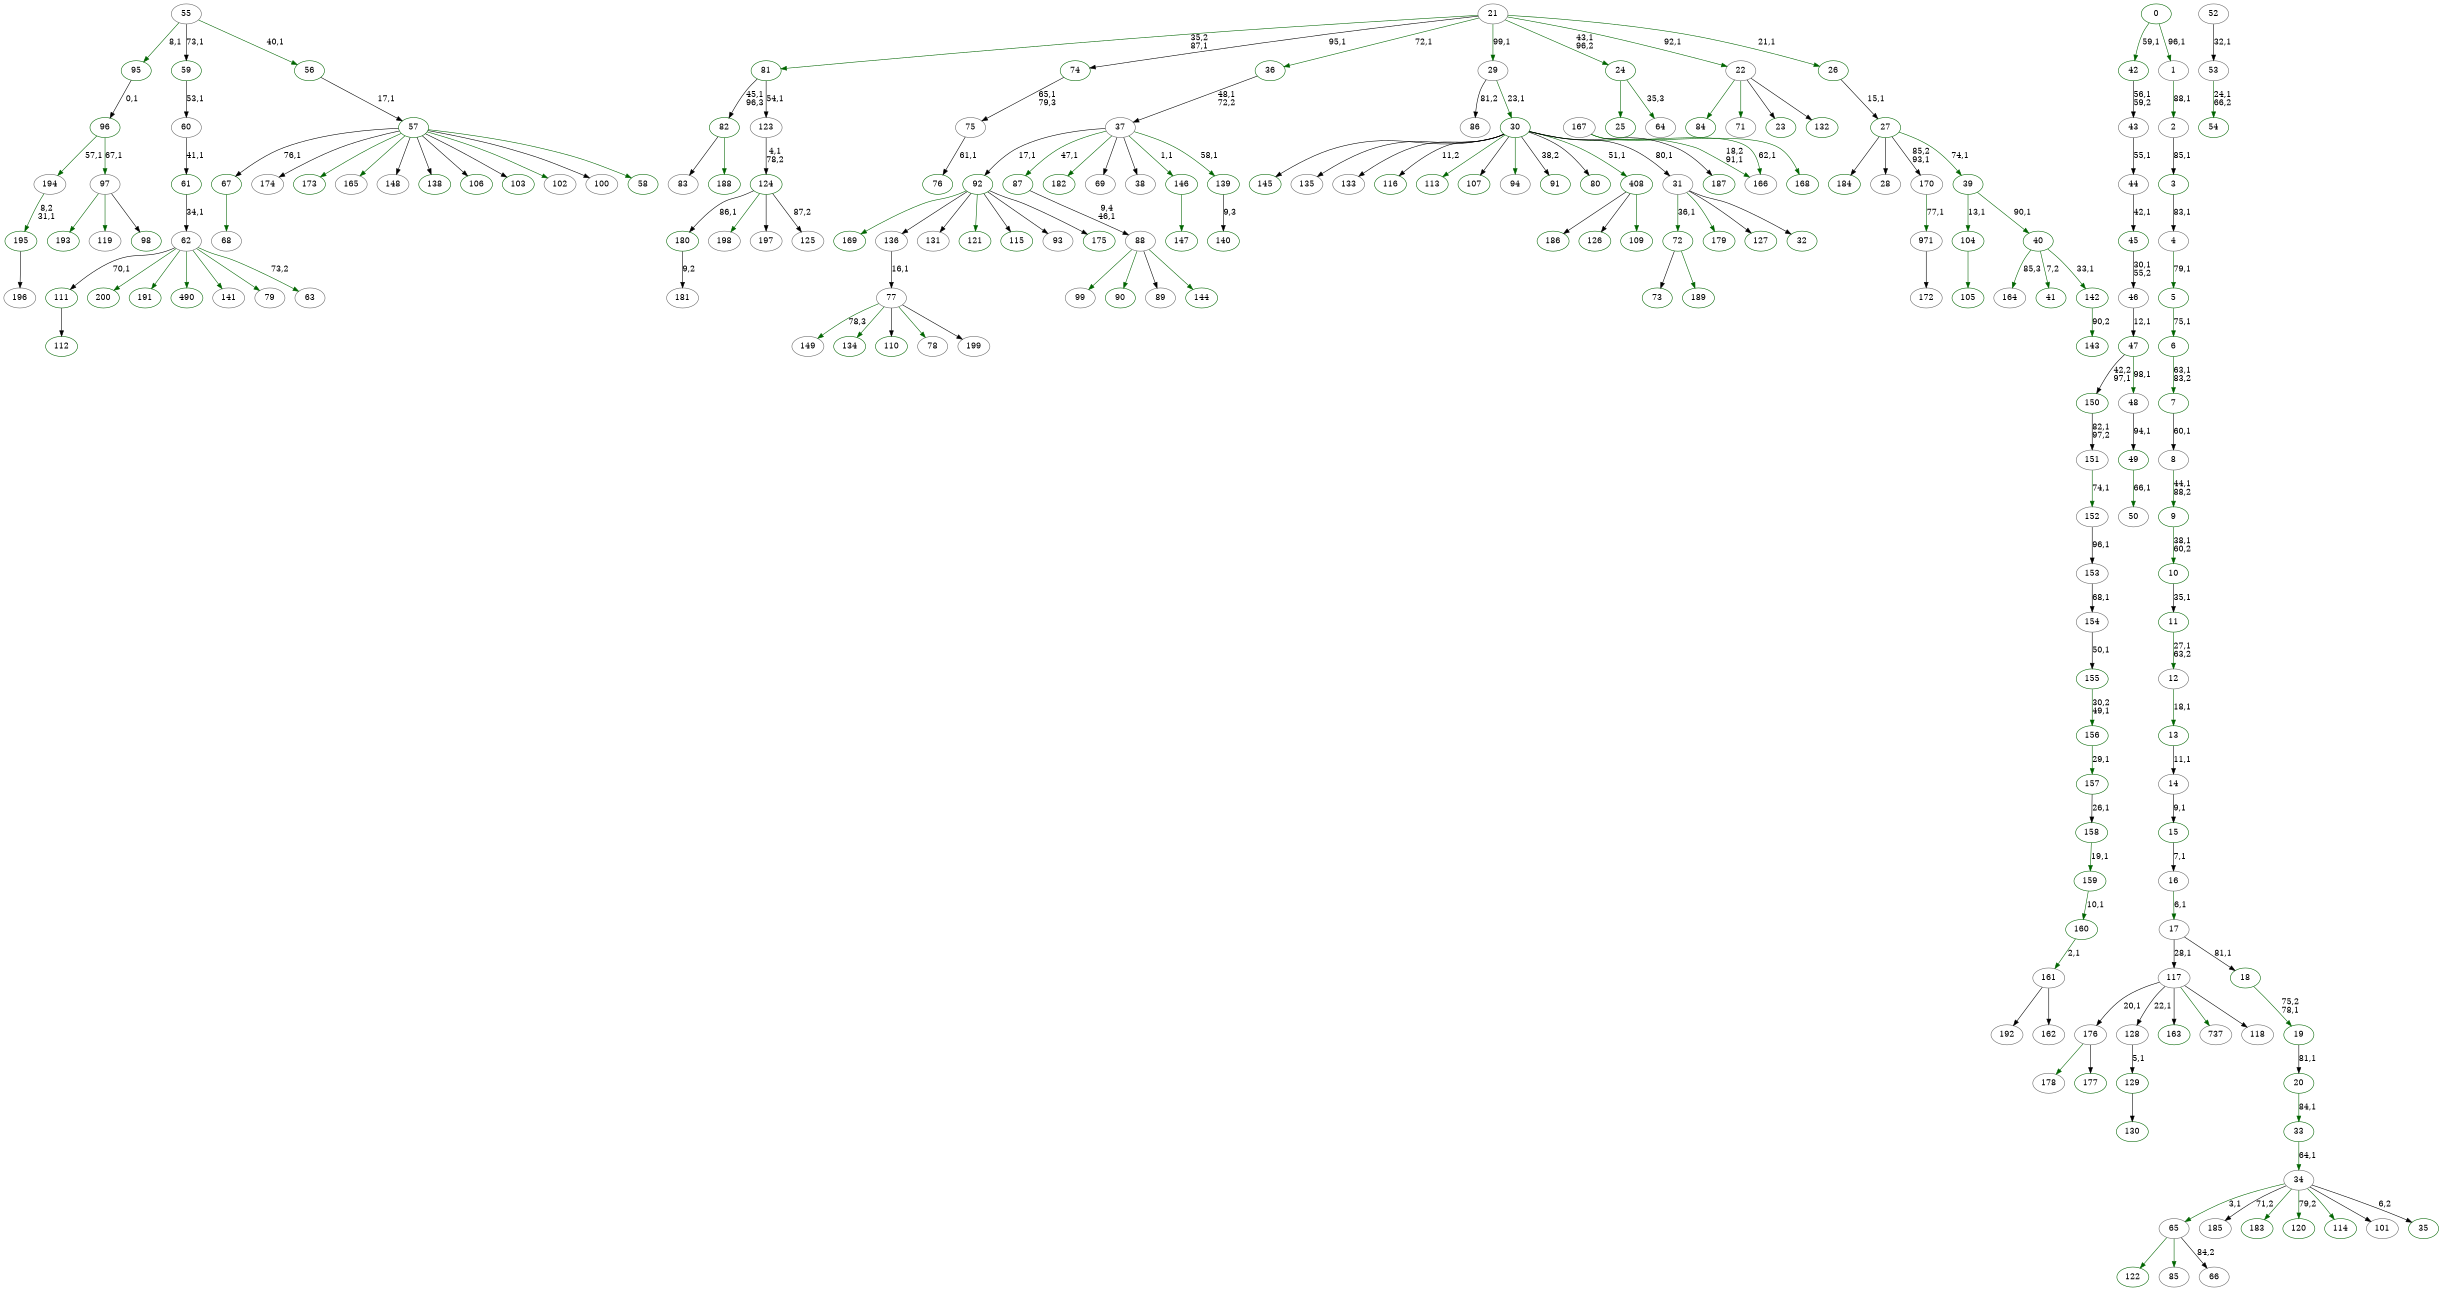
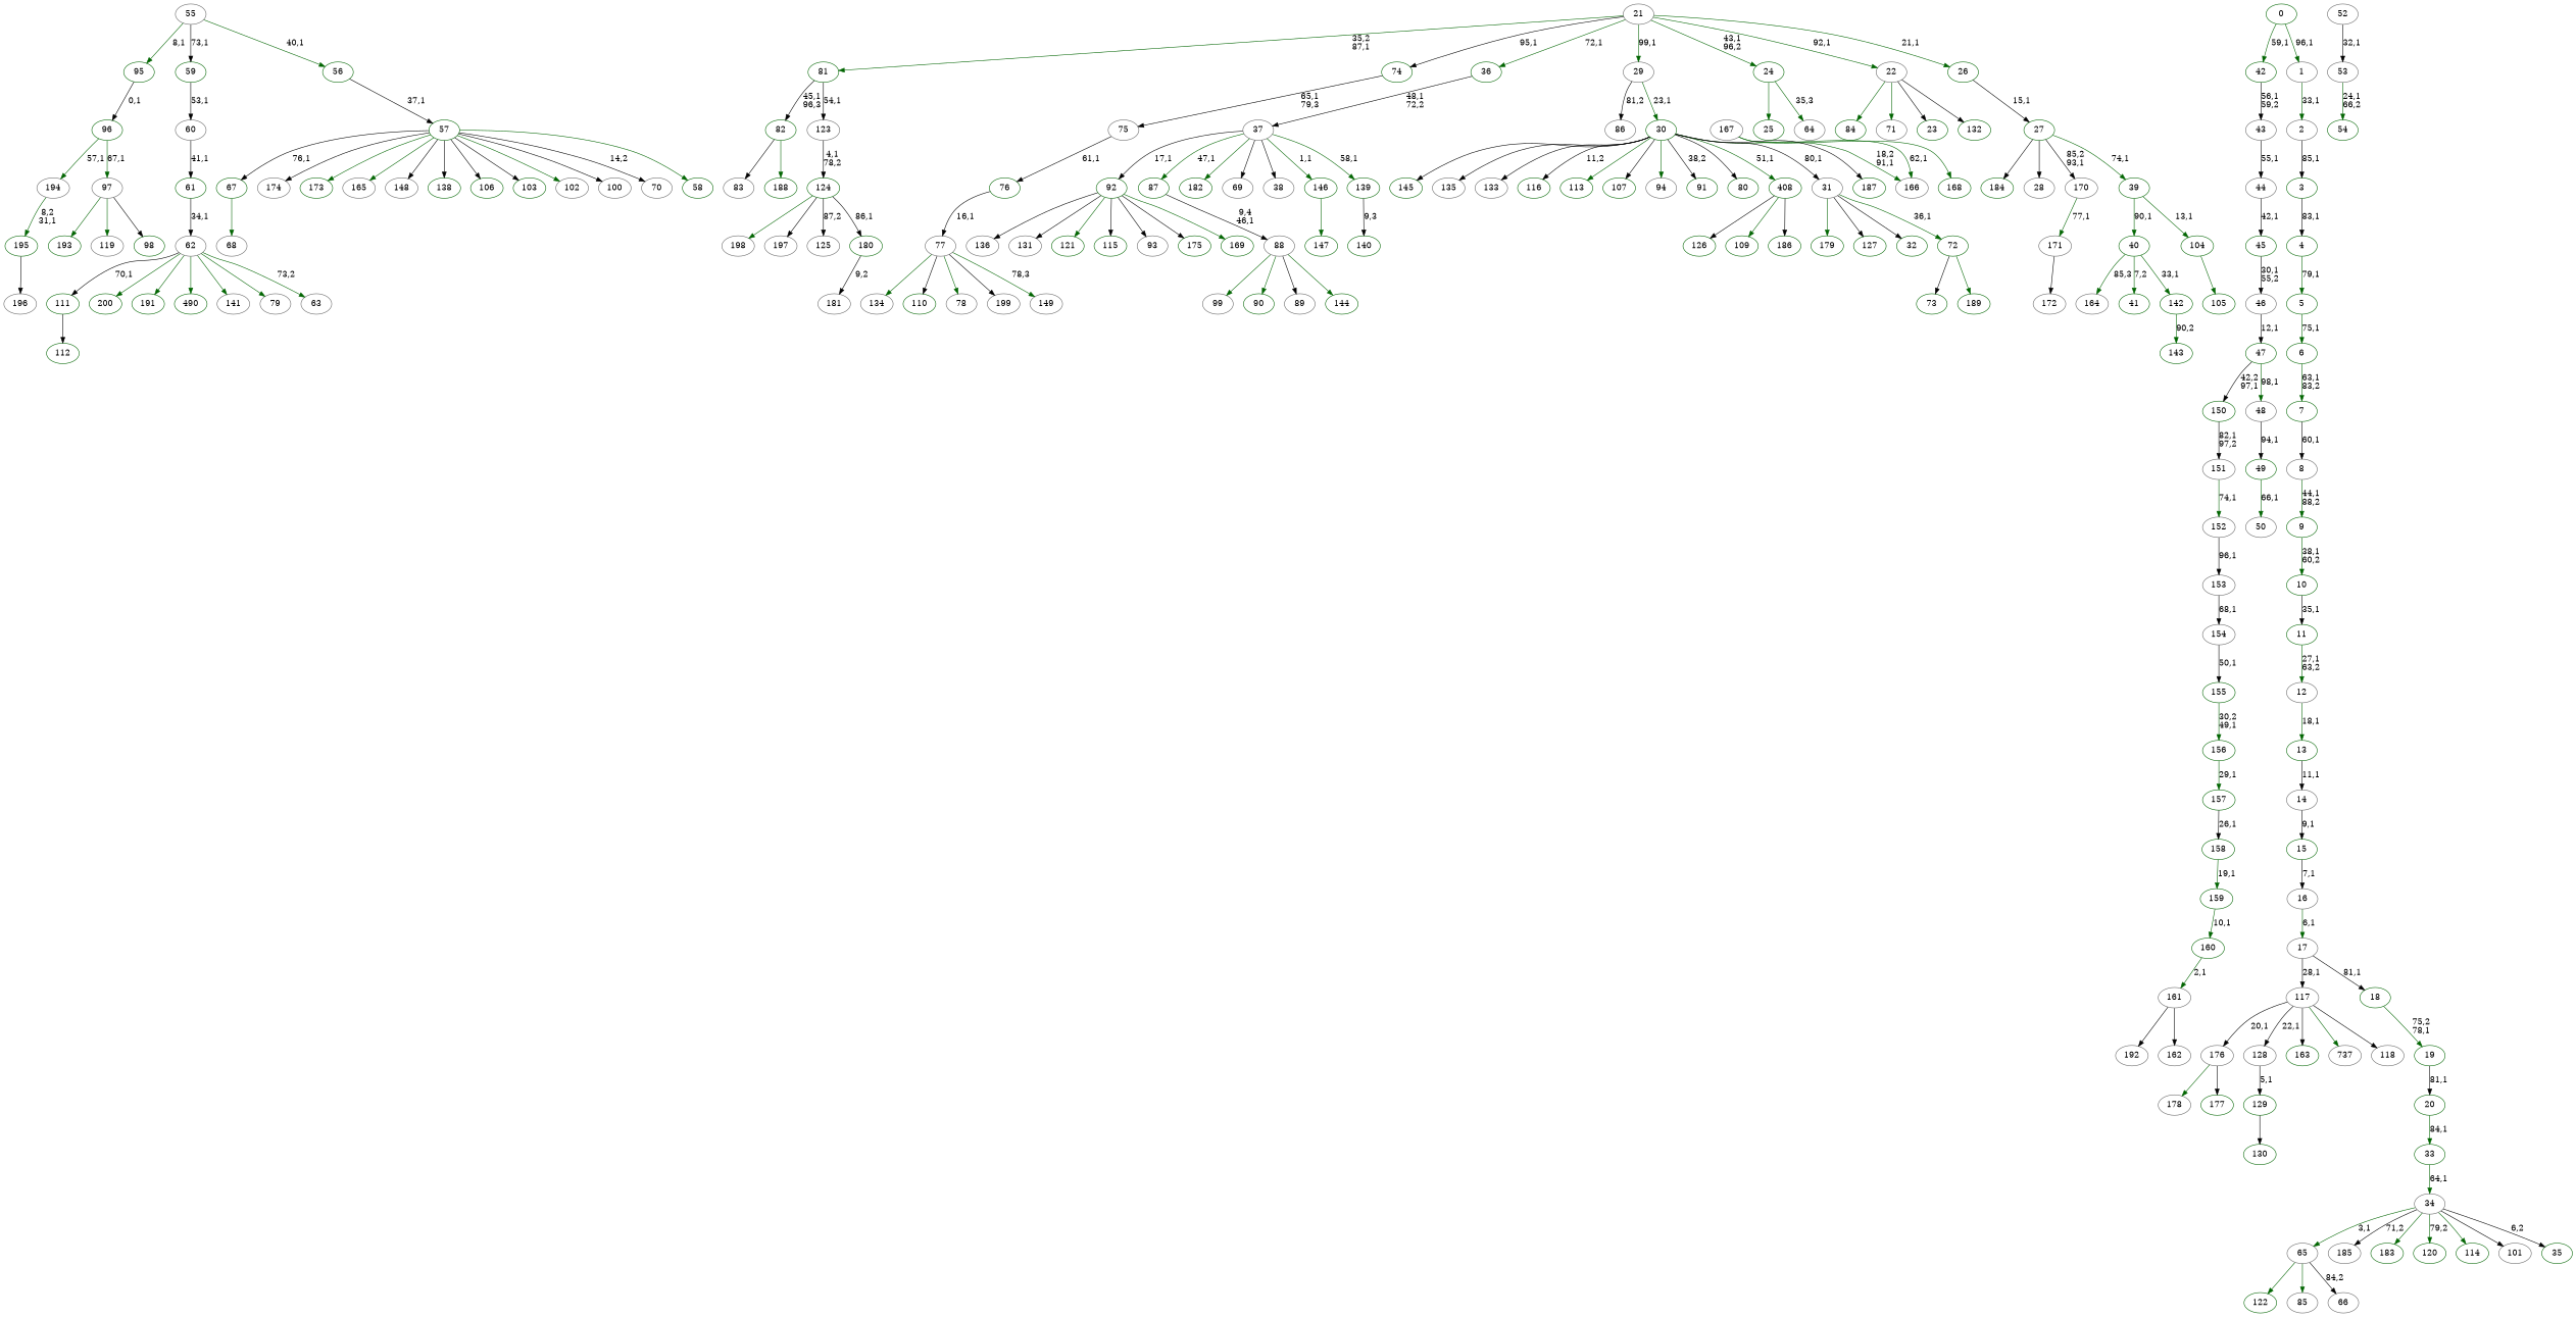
  digraph {
    node [color=darkgreen]
    edge [color=black]
    196 [color=gray40]
    195
    194 [color=gray40]
    181 [color=gray40]
    180
    176 [color=gray40]
    178 [color=gray40]
    177
-   171 [color=gray40 label=971]
+   171 [color=gray40]
    172 [color=gray40]
    170 [color=gray40]
    167 [color=gray40]
    168
    166 [color=gray40]
    161 [color=gray40]
    192 [color=gray40]
    162 [color=gray40]
    160
    159
    158
    157
    156
    155
    154 [color=gray40]
    153 [color=gray40]
    152 [color=gray40]
    151 [color=gray40]
    150
    146
    147
    142
    143
    139
    140
    129
    130
    128 [color=gray40]
    124
    198 [color=gray40]
    197 [color=gray40]
    125 [color=gray40]
    123 [color=gray40]
    117 [color=gray40]
    163
    n45 [color=gray40 label=737]
    118 [color=gray40]
    111
    112
    n49 [label=408]
    186
    126
    109
    104
    105
    97 [color=gray40]
    193
    119 [color=gray40]
    98
    96
    95
    92
    175
    169
    136 [color=gray40]
    131 [color=gray40]
    121
    115
    93 [color=gray40]
    88 [color=gray40]
    144
    99 [color=gray40]
    90
    89 [color=gray40]
    87
    82
    188
    83 [color=gray40]
    81
    77 [color=gray40]
    199 [color=gray40]
    149 [color=gray40]
-   134
+   134 [color=gray40]
    110
    78 [color=gray40]
    76
    75 [color=gray40]
    74
    72
    189
    73
    68 [color=gray40]
    67
    65 [color=gray40]
    122
    85 [color=gray40]
    66 [color=gray40]
    62 [color=gray40]
    200
    191
    n100 [label=490]
    141 [color=gray40]
    79 [color=gray40]
    63 [color=gray40]
    61
    60 [color=gray40]
    59
    57
    174 [color=gray40]
    173
    165 [color=gray40]
    148 [color=gray40]
    138
    106
    103
    102 [color=gray40]
    100 [color=gray40]
+   70 [color=gray40]
    58
    56
    55 [color=gray40]
    53 [color=gray40]
    54
    52 [color=gray40]
    50 [color=gray40]
    49
    48 [color=gray40]
    47
    46 [color=gray40]
    45
    44 [color=gray40]
    43 [color=gray40]
    42
    40
    164 [color=gray40]
    41
    39
    37 [color=gray40]
    182
    69 [color=gray40]
    38 [color=gray40]
    36
    34 [color=gray40]
    185 [color=gray40]
    183
    120
    114
    101 [color=gray40]
    35
    33
    31 [color=gray40]
    179
    127
    32
    30
    187
    145
    135 [color=gray40]
    133 [color=gray40]
    116
    113
    107
    94 [color=gray40]
    91
    80
    86 [color=gray40]
    29 [color=gray40]
    27
    184
    28 [color=gray40]
    26
    64 [color=gray40]
    24
    25
    22 [color=gray40]
    132
    84
    71 [color=gray40]
    23
    21 [color=gray40]
    20
    19
    18
    17 [color=gray40]
    16 [color=gray40]
    15
    14 [color=gray40]
    13
    12 [color=gray40]
    11
    10
    9
    8 [color=gray40]
    7
    6
    5
-   4 [color=gray40]
+   4
    3
    2 [color=gray40]
    1 [color=gray40]
    0
    195 -> 196
    194 -> 195 [color=darkgreen label="8,2\n31,1"]
    180 -> 181 [label="9,2"]
    176 -> 178 [color=darkgreen]
    176 -> 177
    171 -> 172
    170 -> 171 [color=darkgreen label="77,1"]
    167 -> 168 [color=darkgreen]
    167 -> 166 [color=darkgreen label="62,1"]
    161 -> 192
    161 -> 162
    160 -> 161 [color=darkgreen label="2,1"]
    159 -> 160 [color=darkgreen label="10,1"]
    158 -> 159 [color=darkgreen label="19,1"]
    157 -> 158 [label="26,1"]
    156 -> 157 [color=darkgreen label="29,1"]
    155 -> 156 [color=darkgreen label="30,2\n49,1"]
    154 -> 155 [label="50,1"]
    153 -> 154 [label="68,1"]
    152 -> 153 [label="96,1"]
    151 -> 152 [color=darkgreen label="74,1"]
    150 -> 151 [label="82,1\n97,2"]
    146 -> 147 [color=darkgreen]
    142 -> 143 [color=darkgreen label="90,2"]
    139 -> 140 [label="9,3"]
    129 -> 130
    128 -> 129 [label="5,1"]
    124 -> 180 [label="86,1"]
    124 -> 198 [color=darkgreen]
    124 -> 197
    124 -> 125 [label="87,2"]
    123 -> 124 [label="4,1\n78,2"]
    117 -> 176 [label="20,1"]
    117 -> 128 [label="22,1"]
    117 -> 163
    117 -> n45 [color=darkgreen]
    117 -> 118
    111 -> 112
    n49 -> 186
    n49 -> 126
    n49 -> 109 [color=darkgreen]
    104 -> 105 [color=darkgreen]
    97 -> 193 [color=darkgreen]
    97 -> 119 [color=darkgreen]
    97 -> 98
    96 -> 194 [color=darkgreen label="57,1"]
    96 -> 97 [color=darkgreen label="67,1"]
    95 -> 96 [label="0,1"]
    92 -> 175
    92 -> 169 [color=darkgreen]
    92 -> 136
    92 -> 131
    92 -> 121 [color=darkgreen]
    92 -> 115
    92 -> 93
    88 -> 144 [color=darkgreen]
    88 -> 99 [color=darkgreen]
    88 -> 90 [color=darkgreen]
    88 -> 89
    87 -> 88 [label="9,4\n46,1"]
    82 -> 188 [color=darkgreen]
    82 -> 83
    81 -> 123 [label="54,1"]
    81 -> 82 [label="45,1\n96,3"]
    77 -> 199
    77 -> 149 [color=darkgreen label="78,3"]
    77 -> 134 [color=darkgreen]
    77 -> 110
    77 -> 78 [color=darkgreen]
-   136 -> 77 [label="16,1"]
+   76 -> 77 [label="16,1"]
    75 -> 76 [label="61,1"]
    74 -> 75 [label="65,1\n79,3"]
    72 -> 189 [color=darkgreen]
    72 -> 73
    67 -> 68 [color=darkgreen]
    65 -> 122 [color=darkgreen]
    65 -> 85 [color=darkgreen]
    65 -> 66 [label="84,2"]
    62 -> 111 [label="70,1"]
    62 -> 200 [color=darkgreen]
    62 -> 191 [color=darkgreen]
    62 -> n100 [color=darkgreen]
    62 -> 141 [color=darkgreen]
    62 -> 79 [color=darkgreen]
    62 -> 63 [color=darkgreen label="73,2"]
    61 -> 62 [label="34,1"]
    60 -> 61 [label="41,1"]
    59 -> 60 [label="53,1"]
    57 -> 67 [label="76,1"]
    57 -> 174
    57 -> 173 [color=darkgreen]
    57 -> 165 [color=darkgreen]
    57 -> 148
    57 -> 138
    57 -> 106
    57 -> 103
    57 -> 102 [color=darkgreen]
    57 -> 100
+   57 -> 70 [label="14,2"]
    57 -> 58 [color=darkgreen]
-   56 -> 57 [label="17,1"]
+   56 -> 57 [label="37,1"]
    55 -> 95 [color=darkgreen label="8,1"]
    55 -> 59 [label="73,1"]
    55 -> 56 [color=darkgreen label="40,1"]
    53 -> 54 [color=darkgreen label="24,1\n66,2"]
    52 -> 53 [label="32,1"]
    49 -> 50 [color=darkgreen label="66,1"]
    48 -> 49 [label="94,1"]
    47 -> 150 [label="42,2\n97,1"]
    47 -> 48 [color=darkgreen label="98,1"]
    46 -> 47 [label="12,1"]
    45 -> 46 [label="30,1\n55,2"]
    44 -> 45 [label="42,1"]
    43 -> 44 [label="55,1"]
    42 -> 43 [label="56,1\n59,2"]
    40 -> 142 [color=darkgreen label="33,1"]
    40 -> 164 [color=darkgreen label="85,3"]
    40 -> 41 [color=darkgreen label="7,2"]
    39 -> 104 [color=darkgreen label="13,1"]
    39 -> 40 [color=darkgreen label="90,1"]
    37 -> 146 [color=darkgreen label="1,1"]
    37 -> 139 [color=darkgreen label="58,1"]
    37 -> 92 [label="17,1"]
    37 -> 87 [color=darkgreen label="47,1"]
    37 -> 182 [color=darkgreen]
    37 -> 69
    37 -> 38
    36 -> 37 [label="48,1\n72,2"]
    34 -> 65 [color=darkgreen label="3,1"]
    34 -> 185 [label="71,2"]
    34 -> 183 [color=darkgreen]
    34 -> 120 [color=darkgreen label="79,2"]
    34 -> 114 [color=darkgreen]
    34 -> 101
    34 -> 35 [label="6,2"]
    33 -> 34 [color=darkgreen label="64,1"]
    31 -> 72 [color=darkgreen label="36,1"]
    31 -> 179 [color=darkgreen]
    31 -> 127
    31 -> 32
    30 -> 166 [color=darkgreen label="18,2\n91,1"]
    30 -> n49 [color=darkgreen label="51,1"]
    30 -> 31 [label="80,1"]
    30 -> 187
    30 -> 145
    30 -> 135
    30 -> 133
    30 -> 116 [label="11,2"]
    30 -> 113 [color=darkgreen]
    30 -> 107
    30 -> 94 [color=darkgreen]
    30 -> 91 [label="38,2"]
    30 -> 80
    29 -> 30 [color=darkgreen label="23,1"]
    29 -> 86 [label="81,2"]
    27 -> 170 [label="85,2\n93,1"]
    27 -> 39 [color=darkgreen label="74,1"]
    27 -> 184
    27 -> 28
    26 -> 27 [label="15,1"]
    24 -> 64 [color=darkgreen label="35,3"]
    24 -> 25 [color=darkgreen]
    22 -> 132
    22 -> 84 [color=darkgreen]
    22 -> 71 [color=darkgreen]
    22 -> 23
    21 -> 81 [color=darkgreen label="35,2\n87,1"]
    21 -> 74 [label="95,1"]
    21 -> 36 [color=darkgreen label="72,1"]
    21 -> 29 [color=darkgreen label="99,1"]
    21 -> 26 [color=darkgreen label="21,1"]
    21 -> 24 [color=darkgreen label="43,1\n96,2"]
    21 -> 22 [color=darkgreen label="92,1"]
    20 -> 33 [color=darkgreen label="84,1"]
    19 -> 20 [label="81,1"]
    18 -> 19 [color=darkgreen label="75,2\n78,1"]
    17 -> 117 [label="28,1"]
    17 -> 18 [label="81,1"]
    16 -> 17 [color=darkgreen label="6,1"]
    15 -> 16 [label="7,1"]
    14 -> 15 [label="9,1"]
    13 -> 14 [label="11,1"]
    12 -> 13 [color=darkgreen label="18,1"]
    11 -> 12 [color=darkgreen label="27,1\n63,2"]
    10 -> 11 [label="35,1"]
    9 -> 10 [color=darkgreen label="38,1\n60,2"]
    8 -> 9 [color=darkgreen label="44,1\n88,2"]
    7 -> 8 [label="60,1"]
    6 -> 7 [color=darkgreen label="63,1\n83,2"]
    5 -> 6 [color=darkgreen label="75,1"]
    4 -> 5 [color=darkgreen label="79,1"]
    3 -> 4 [label="83,1"]
    2 -> 3 [label="85,1"]
-   1 -> 2 [color=darkgreen label="88,1"]
+   1 -> 2 [color=darkgreen label="33,1"]
    0 -> 42 [color=darkgreen label="59,1"]
    0 -> 1 [color=darkgreen label="96,1"]
  }
